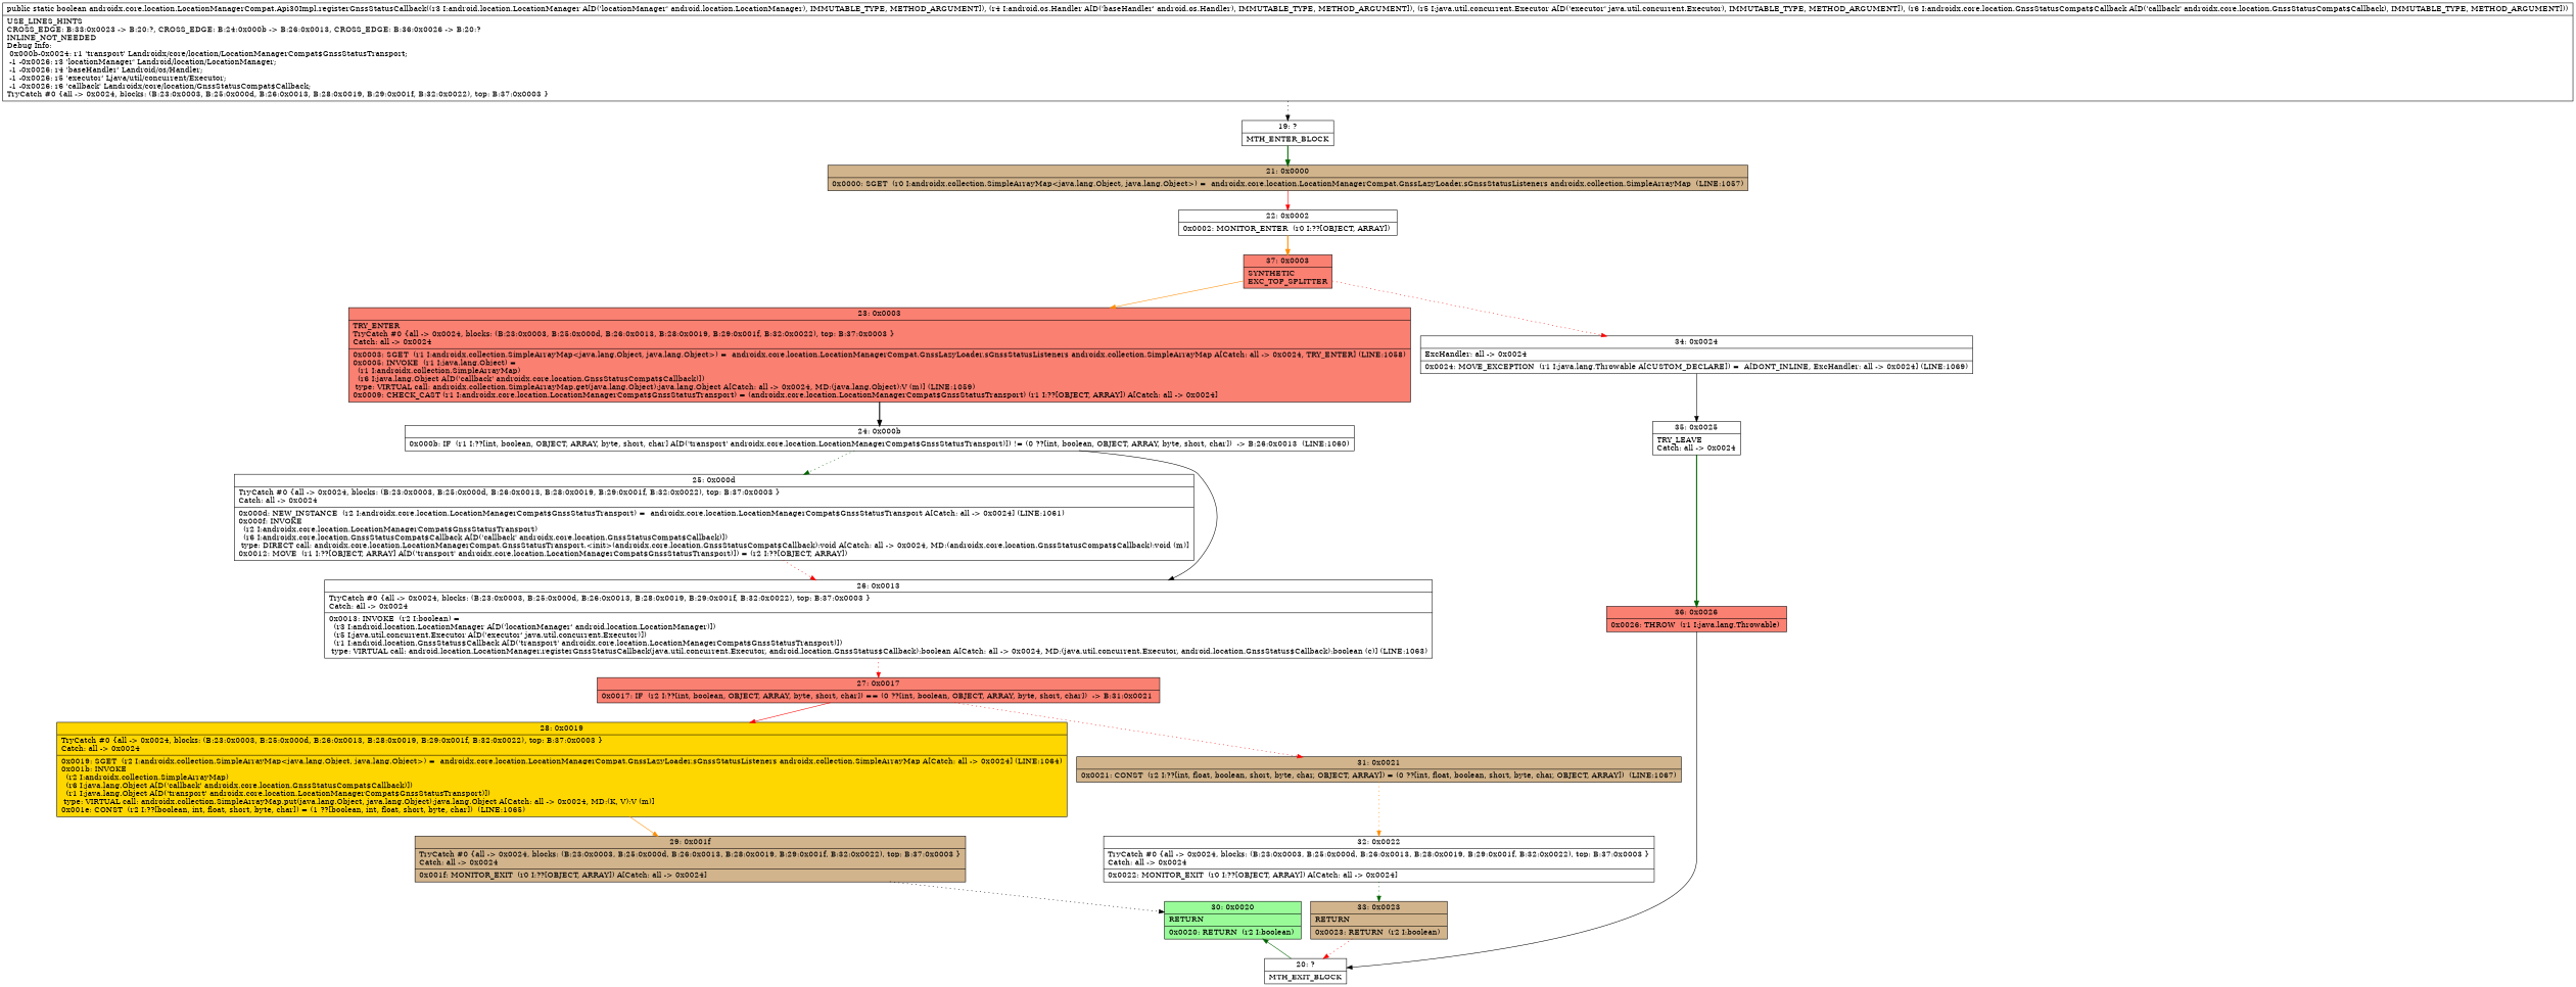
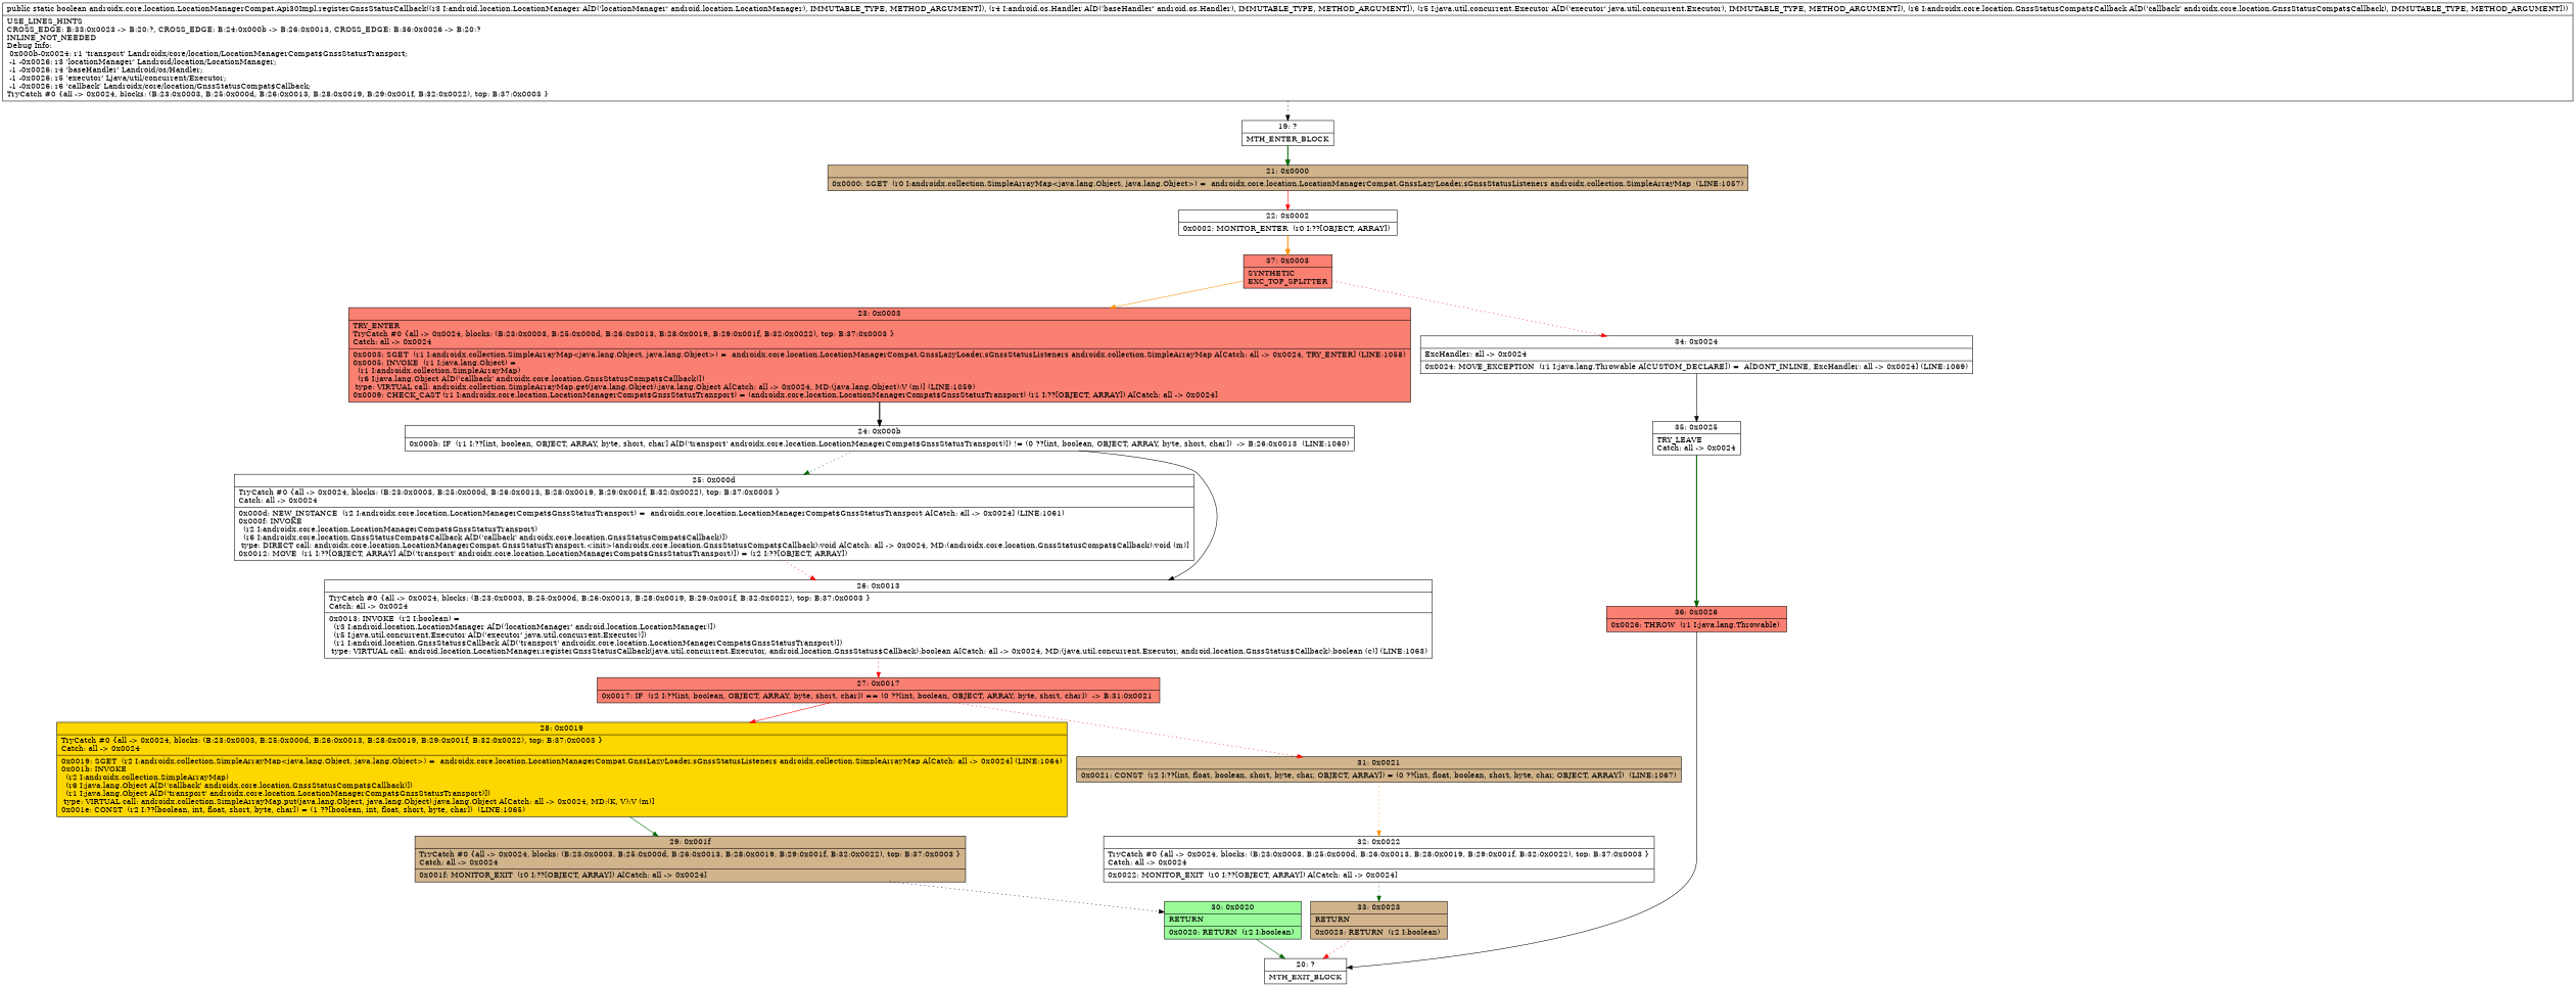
  digraph {
    node [fillcolor=white shape=record style=filled]
    edge [color=red style=dotted]
    n1 [label="{19\:\ ?|MTH_ENTER_BLOCK\l}"]
    n2 [fillcolor=tan label="{21\:\ 0x0000|0x0000: SGET  (r0 I:androidx.collection.SimpleArrayMap\<java.lang.Object, java.lang.Object\>) =  androidx.core.location.LocationManagerCompat.GnssLazyLoader.sGnssStatusListeners androidx.collection.SimpleArrayMap  (LINE:1057)\l}"]
    n3 [label="{22\:\ 0x0002|0x0002: MONITOR_ENTER  (r0 I:??[OBJECT, ARRAY]) \l}"]
    n4 [fillcolor=salmon label="{37\:\ 0x0003|SYNTHETIC\lEXC_TOP_SPLITTER\l}"]
    n5 [fillcolor=salmon label="{23\:\ 0x0003|TRY_ENTER\lTryCatch #0 \{all \-\> 0x0024, blocks: (B:23:0x0003, B:25:0x000d, B:26:0x0013, B:28:0x0019, B:29:0x001f, B:32:0x0022), top: B:37:0x0003 \}\lCatch: all \-\> 0x0024\l|0x0003: SGET  (r1 I:androidx.collection.SimpleArrayMap\<java.lang.Object, java.lang.Object\>) =  androidx.core.location.LocationManagerCompat.GnssLazyLoader.sGnssStatusListeners androidx.collection.SimpleArrayMap A[Catch: all \-\> 0x0024, TRY_ENTER] (LINE:1058)\l0x0005: INVOKE  (r1 I:java.lang.Object) = \l  (r1 I:androidx.collection.SimpleArrayMap)\l  (r6 I:java.lang.Object A[D('callback' androidx.core.location.GnssStatusCompat$Callback)])\l type: VIRTUAL call: androidx.collection.SimpleArrayMap.get(java.lang.Object):java.lang.Object A[Catch: all \-\> 0x0024, MD:(java.lang.Object):V (m)] (LINE:1059)\l0x0009: CHECK_CAST (r1 I:androidx.core.location.LocationManagerCompat$GnssStatusTransport) = (androidx.core.location.LocationManagerCompat$GnssStatusTransport) (r1 I:??[OBJECT, ARRAY]) A[Catch: all \-\> 0x0024]\l}"]
    n6 [label="{34\:\ 0x0024|ExcHandler: all \-\> 0x0024\l|0x0024: MOVE_EXCEPTION  (r1 I:java.lang.Throwable A[CUSTOM_DECLARE]) =  A[DONT_INLINE, ExcHandler: all \-\> 0x0024] (LINE:1069)\l}"]
    n7 [label="{24\:\ 0x000b|0x000b: IF  (r1 I:??[int, boolean, OBJECT, ARRAY, byte, short, char] A[D('transport' androidx.core.location.LocationManagerCompat$GnssStatusTransport)]) != (0 ??[int, boolean, OBJECT, ARRAY, byte, short, char])  \-\> B:26:0x0013  (LINE:1060)\l}"]
    n8 [label="{35\:\ 0x0025|TRY_LEAVE\lCatch: all \-\> 0x0024\l}"]
    n9 [label="{25\:\ 0x000d|TryCatch #0 \{all \-\> 0x0024, blocks: (B:23:0x0003, B:25:0x000d, B:26:0x0013, B:28:0x0019, B:29:0x001f, B:32:0x0022), top: B:37:0x0003 \}\lCatch: all \-\> 0x0024\l|0x000d: NEW_INSTANCE  (r2 I:androidx.core.location.LocationManagerCompat$GnssStatusTransport) =  androidx.core.location.LocationManagerCompat$GnssStatusTransport A[Catch: all \-\> 0x0024] (LINE:1061)\l0x000f: INVOKE  \l  (r2 I:androidx.core.location.LocationManagerCompat$GnssStatusTransport)\l  (r6 I:androidx.core.location.GnssStatusCompat$Callback A[D('callback' androidx.core.location.GnssStatusCompat$Callback)])\l type: DIRECT call: androidx.core.location.LocationManagerCompat.GnssStatusTransport.\<init\>(androidx.core.location.GnssStatusCompat$Callback):void A[Catch: all \-\> 0x0024, MD:(androidx.core.location.GnssStatusCompat$Callback):void (m)]\l0x0012: MOVE  (r1 I:??[OBJECT, ARRAY] A[D('transport' androidx.core.location.LocationManagerCompat$GnssStatusTransport)]) = (r2 I:??[OBJECT, ARRAY]) \l}"]
    n10 [label="{26\:\ 0x0013|TryCatch #0 \{all \-\> 0x0024, blocks: (B:23:0x0003, B:25:0x000d, B:26:0x0013, B:28:0x0019, B:29:0x001f, B:32:0x0022), top: B:37:0x0003 \}\lCatch: all \-\> 0x0024\l|0x0013: INVOKE  (r2 I:boolean) = \l  (r3 I:android.location.LocationManager A[D('locationManager' android.location.LocationManager)])\l  (r5 I:java.util.concurrent.Executor A[D('executor' java.util.concurrent.Executor)])\l  (r1 I:android.location.GnssStatus$Callback A[D('transport' androidx.core.location.LocationManagerCompat$GnssStatusTransport)])\l type: VIRTUAL call: android.location.LocationManager.registerGnssStatusCallback(java.util.concurrent.Executor, android.location.GnssStatus$Callback):boolean A[Catch: all \-\> 0x0024, MD:(java.util.concurrent.Executor, android.location.GnssStatus$Callback):boolean (c)] (LINE:1063)\l}"]
    n11 [fillcolor=salmon label="{27\:\ 0x0017|0x0017: IF  (r2 I:??[int, boolean, OBJECT, ARRAY, byte, short, char]) == (0 ??[int, boolean, OBJECT, ARRAY, byte, short, char])  \-\> B:31:0x0021 \l}"]
    n12 [fillcolor=gold label="{28\:\ 0x0019|TryCatch #0 \{all \-\> 0x0024, blocks: (B:23:0x0003, B:25:0x000d, B:26:0x0013, B:28:0x0019, B:29:0x001f, B:32:0x0022), top: B:37:0x0003 \}\lCatch: all \-\> 0x0024\l|0x0019: SGET  (r2 I:androidx.collection.SimpleArrayMap\<java.lang.Object, java.lang.Object\>) =  androidx.core.location.LocationManagerCompat.GnssLazyLoader.sGnssStatusListeners androidx.collection.SimpleArrayMap A[Catch: all \-\> 0x0024] (LINE:1064)\l0x001b: INVOKE  \l  (r2 I:androidx.collection.SimpleArrayMap)\l  (r6 I:java.lang.Object A[D('callback' androidx.core.location.GnssStatusCompat$Callback)])\l  (r1 I:java.lang.Object A[D('transport' androidx.core.location.LocationManagerCompat$GnssStatusTransport)])\l type: VIRTUAL call: androidx.collection.SimpleArrayMap.put(java.lang.Object, java.lang.Object):java.lang.Object A[Catch: all \-\> 0x0024, MD:(K, V):V (m)]\l0x001e: CONST  (r2 I:??[boolean, int, float, short, byte, char]) = (1 ??[boolean, int, float, short, byte, char])  (LINE:1065)\l}"]
    n13 [fillcolor=tan label="{31\:\ 0x0021|0x0021: CONST  (r2 I:??[int, float, boolean, short, byte, char, OBJECT, ARRAY]) = (0 ??[int, float, boolean, short, byte, char, OBJECT, ARRAY])  (LINE:1067)\l}"]
    n14 [fillcolor=tan label="{29\:\ 0x001f|TryCatch #0 \{all \-\> 0x0024, blocks: (B:23:0x0003, B:25:0x000d, B:26:0x0013, B:28:0x0019, B:29:0x001f, B:32:0x0022), top: B:37:0x0003 \}\lCatch: all \-\> 0x0024\l|0x001f: MONITOR_EXIT  (r0 I:??[OBJECT, ARRAY]) A[Catch: all \-\> 0x0024]\l}"]
    n15 [label="{32\:\ 0x0022|TryCatch #0 \{all \-\> 0x0024, blocks: (B:23:0x0003, B:25:0x000d, B:26:0x0013, B:28:0x0019, B:29:0x001f, B:32:0x0022), top: B:37:0x0003 \}\lCatch: all \-\> 0x0024\l|0x0022: MONITOR_EXIT  (r0 I:??[OBJECT, ARRAY]) A[Catch: all \-\> 0x0024]\l}"]
    n16 [fillcolor=palegreen label="{30\:\ 0x0020|RETURN\l|0x0020: RETURN  (r2 I:boolean) \l}"]
    n17 [label="{20\:\ ?|MTH_EXIT_BLOCK\l}"]
    n18 [fillcolor=tan label="{33\:\ 0x0023|RETURN\l|0x0023: RETURN  (r2 I:boolean) \l}"]
    n19 [fillcolor=salmon label="{36\:\ 0x0026|0x0026: THROW  (r1 I:java.lang.Throwable) \l}"]
    n20 [label="{public static boolean androidx.core.location.LocationManagerCompat.Api30Impl.registerGnssStatusCallback((r3 I:android.location.LocationManager A[D('locationManager' android.location.LocationManager), IMMUTABLE_TYPE, METHOD_ARGUMENT]), (r4 I:android.os.Handler A[D('baseHandler' android.os.Handler), IMMUTABLE_TYPE, METHOD_ARGUMENT]), (r5 I:java.util.concurrent.Executor A[D('executor' java.util.concurrent.Executor), IMMUTABLE_TYPE, METHOD_ARGUMENT]), (r6 I:androidx.core.location.GnssStatusCompat$Callback A[D('callback' androidx.core.location.GnssStatusCompat$Callback), IMMUTABLE_TYPE, METHOD_ARGUMENT]))  | USE_LINES_HINTS\lCROSS_EDGE: B:33:0x0023 \-\> B:20:?, CROSS_EDGE: B:24:0x000b \-\> B:26:0x0013, CROSS_EDGE: B:36:0x0026 \-\> B:20:?\lINLINE_NOT_NEEDED\lDebug Info:\l  0x000b\-0x0024: r1 'transport' Landroidx\/core\/location\/LocationManagerCompat$GnssStatusTransport;\l  \-1 \-0x0026: r3 'locationManager' Landroid\/location\/LocationManager;\l  \-1 \-0x0026: r4 'baseHandler' Landroid\/os\/Handler;\l  \-1 \-0x0026: r5 'executor' Ljava\/util\/concurrent\/Executor;\l  \-1 \-0x0026: r6 'callback' Landroidx\/core\/location\/GnssStatusCompat$Callback;\lTryCatch #0 \{all \-\> 0x0024, blocks: (B:23:0x0003, B:25:0x000d, B:26:0x0013, B:28:0x0019, B:29:0x001f, B:32:0x0022), top: B:37:0x0003 \}\l}"]
    n1 -> n2 [color=darkgreen style=bold]
    n2 -> n3 [style=solid]
    n3 -> n4 [color=darkorange style=bold]
    n4 -> n5 [color=darkorange style=solid]
    n4 -> n6
    n5 -> n7 [color=black style=bold]
    n6 -> n8 [color=black style=solid]
    n7 -> n9 [color=darkgreen]
    n7 -> n10 [color=black style=solid]
    n8 -> n19 [color=darkgreen style=bold]
    n9 -> n10
    n10 -> n11
    n11 -> n12 [style=solid]
    n11 -> n13
-   n12 -> n14 [color=darkorange style=solid]
+   n12 -> n14 [color=darkgreen style=solid]
    n13 -> n15 [color=darkorange]
    n14 -> n16 [color=black]
    n15 -> n18 [color=darkgreen]
-   n17 -> n16 [color=darkgreen style=solid]
+   n16 -> n17 [color=darkgreen style=solid]
    n18 -> n17
    n19 -> n17 [color=black style=solid]
    n20 -> n1 [color=black]
  }
